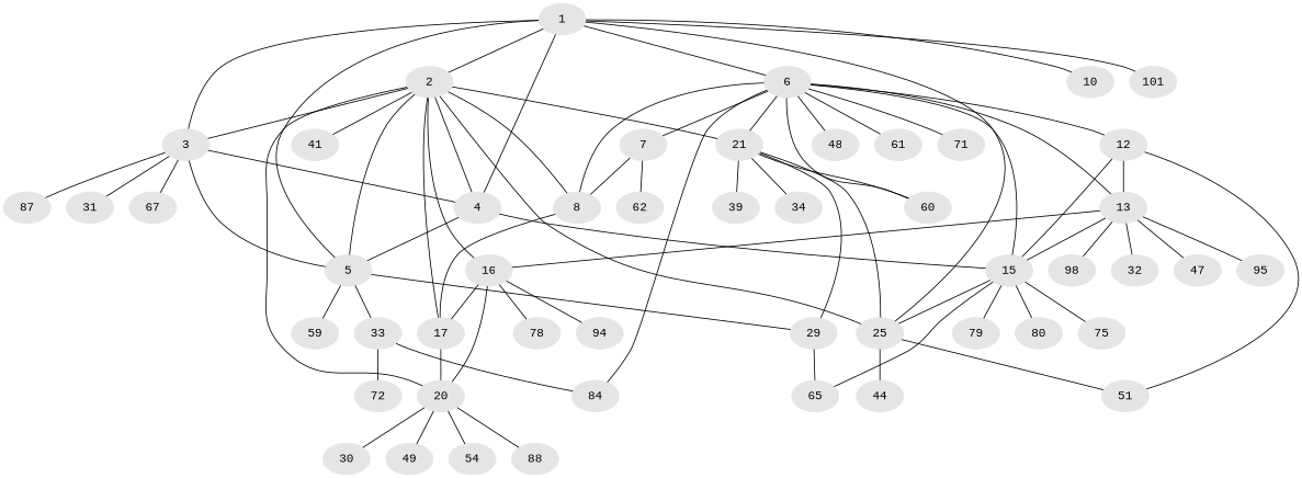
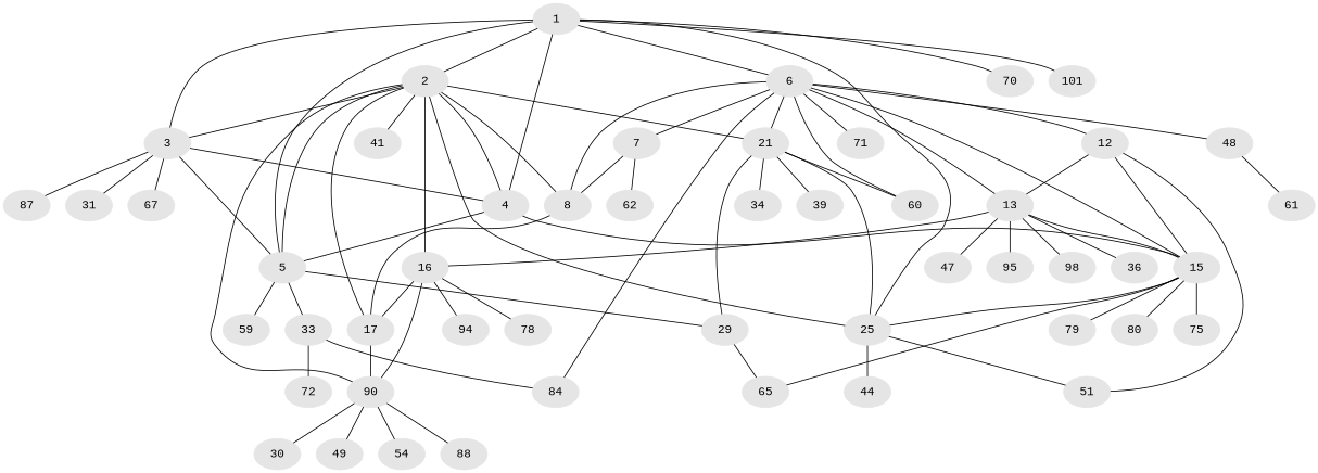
  graph {
    fontname="Liberation Mono"
    node [color=gray90 fontname="Liberation Mono" style=filled]
    edge [fontname="Liberation Mono"]
    2 [super="+38+18+69"]
    3
    4
    5 [super="+27"]
    25
    8 [super="+63+96+10"]
    16 [super="+37+35+89"]
    17 [super="+32"]
-   20
+   20 [label=90]
    21 [super="+23+74+45+22+28"]
    41
    1
    6 [super="+57+9"]
-   70 [label=10]
+   70
    101
    31 [super="+83"]
    67 [super="+93"]
    87
    15 [super="+40+43+53"]
    29
    33
    59
    7
    12
    13
    48
    60
    61
    71
    84 [super="+91+86"]
    51
    44
    78
    94
    30 [super="+99"]
    49 [super="+58+56"]
    54 [super="+55"]
    88
    34
    39 [super="+81+85"]
    80
    65
    75
    79
    72
    62
-   36 [label=32]
+   36
    47
    95 [super="+97"]
    98
    2 -- 3
    2 -- 4
    2 -- 5
    2 -- 25
    2 -- 8
    2 -- 16 [weight=2]
    2 -- 17 [weight=2]
    2 -- 20 [weight=2]
    2 -- 21 [weight=3]
    2 -- 41
    3 -- 4
    3 -- 5
    3 -- 31
    3 -- 67
    3 -- 87
    4 -- 5
    4 -- 15
    5 -- 29
    5 -- 33
    5 -- 59
    25 -- 51
    25 -- 44
    8 -- 17
    16 -- 17
    16 -- 20
    16 -- 78
    16 -- 94
    17 -- 20
    20 -- 30
    20 -- 49
    20 -- 54
    20 -- 88
    21 -- 25 [weight=3]
    21 -- 29
    21 -- 60
    21 -- 34
    21 -- 39
    1 -- 2 [weight=2]
    1 -- 3
    1 -- 4
    1 -- 5
    1 -- 25
    1 -- 6
    1 -- 70
    1 -- 101
    6 -- 8 [weight=4]
    6 -- 21
    6 -- 15 [weight=2]
    6 -- 7 [weight=2]
    6 -- 12 [weight=2]
    6 -- 13 [weight=2]
    6 -- 48
    6 -- 60
-   6 -- 61
+   48 -- 61
    6 -- 71
    6 -- 84
    15 -- 25
    15 -- 80
    15 -- 65
    15 -- 75
    15 -- 79
    29 -- 65
    33 -- 84
    33 -- 72
    7 -- 8 [weight=2]
    7 -- 62
    12 -- 15
    12 -- 13
    12 -- 51
    13 -- 16
    13 -- 15
    13 -- 36
    13 -- 47
    13 -- 95
    13 -- 98
  }
